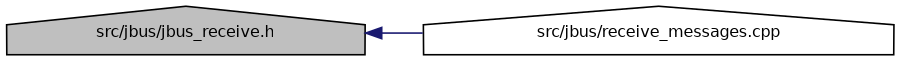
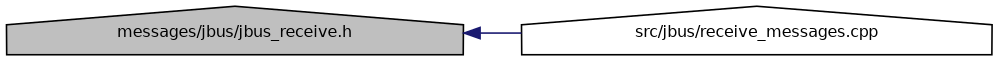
  digraph {
    rankdir=LR
    node [color=black fontname=Helvetica fontsize=10 shape=house style=filled]
-   n1 [fillcolor=grey75 fontcolor=black height=0.2 label="src/jbus/jbus_receive.h" width=0.4]
+   n1 [fillcolor=grey75 fontcolor=black height=0.2 label="messages/jbus/jbus_receive.h" width=0.4]
    n2 [fillcolor=white height=0.2 label="src/jbus/receive_messages.cpp" width=0.4]
    n1 -> n2 [color=midnightblue dir=back fontname=Helvetica fontsize=10 labelfontname=Helvetica labelfontsize=10 style=solid]
  }
